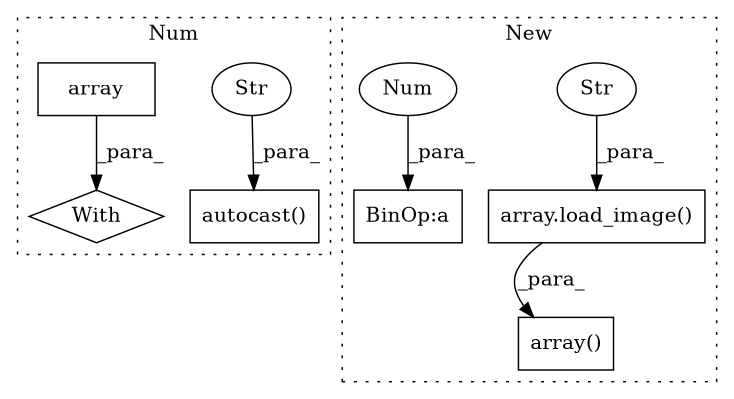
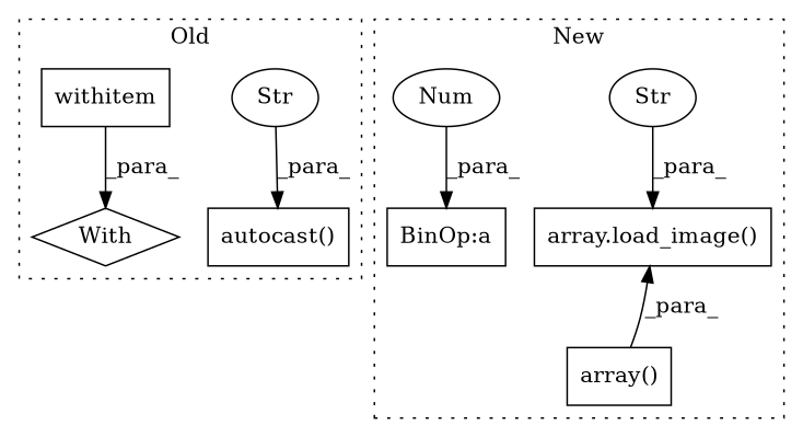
  digraph {
    node [a=75 l=5 shape=box]
    n1 [l="15,1" label="autocast()" s="45119,45140"]
    n2 [a=66 l=6 label=Str s=45134 shape=ellipse]
-   n3 [a=49 label=array s=45119]
+   n3 [a=49 label=withitem s=45119]
    n4 [a=39 l="5,31" label=With s="45114,45124" shape=diamond]
    n5 [l="24,10" label="array.load_image()" s="45536,45688"]
    n6 [a=82 l=3 label="BinOp:a" s=45817]
    n7 [a=66 l=128 label=Str s=45560 shape=ellipse]
    n8 [l="9,19" label="array()" s="45775,45798"]
    n9 [a=76 label=Num s=45820 shape=ellipse]
    subgraph cluster_1 {
-     label=Num
+     label=Old
      style=dotted
      n1
      n2
      n3
      n4
    }
    subgraph cluster_2 {
      label=New
      style=dotted
      n5
      n6
      n7
      n8
      n9
    }
    n2 -> n1 [label=_para_]
    n3 -> n4 [label=_para_]
-   n5 -> n8 [label=_para_]
+   n8 -> n5 [label=_para_]
    n7 -> n5 [label=_para_]
    n9 -> n6 [label=_para_]
  }
